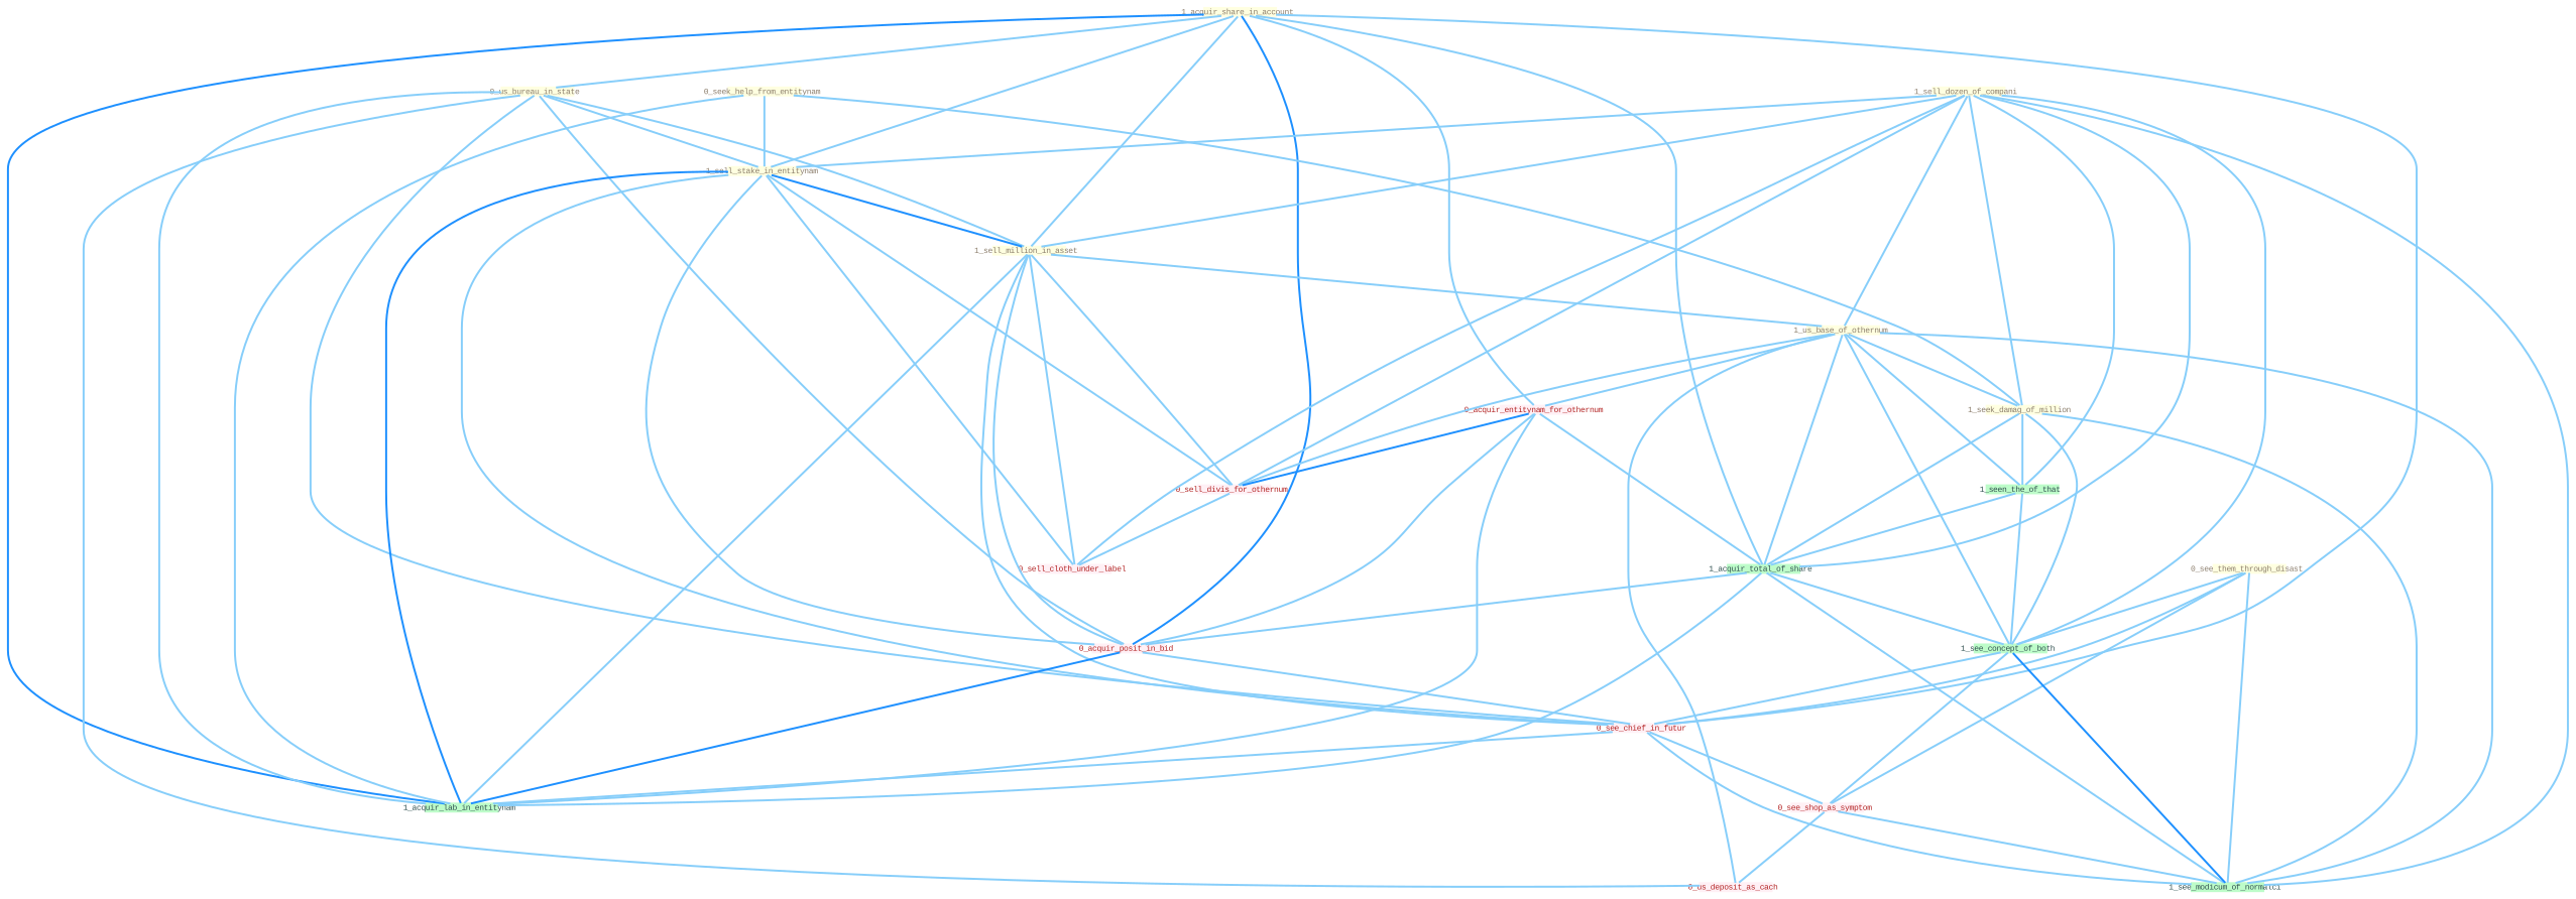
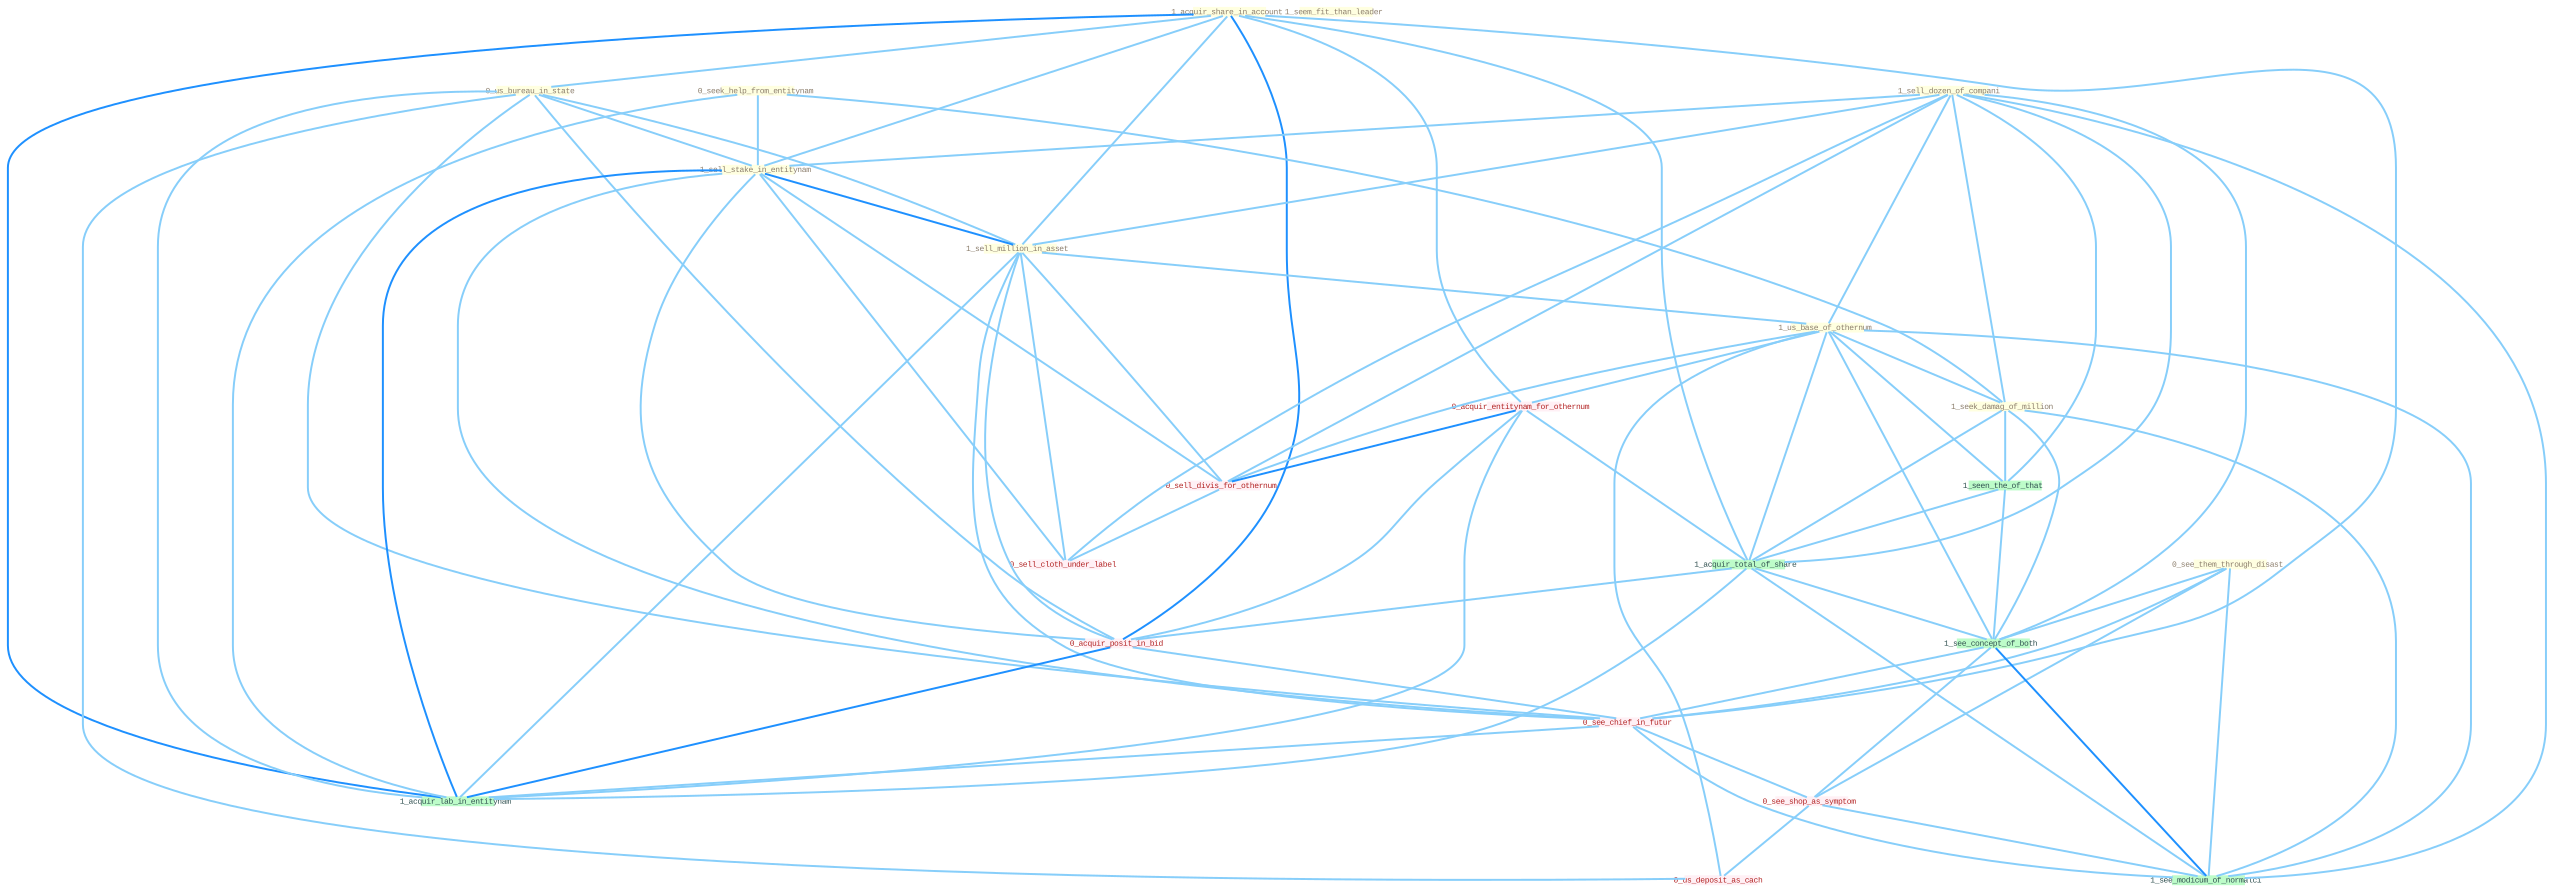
  graph {
    fontname="Liberation Mono"
    node [color="#ffffe0" fixedsize=true fontcolor="#8b7d6b" fontname="Liberation Mono" fontsize=4 shape=polygon style=filled]
    edge [color="#87cefa" fontname="Liberation Mono" w=1]
    "1_acquir_share_in_account " [height=.06 width=.5]
    "1_sell_dozen_of_compani " [height=.06 width=.5]
    "0_us_bureau_in_state " [height=.06 width=.5]
    "0_see_them_through_disast " [height=.06 width=.5]
    "0_seek_help_from_entitynam " [height=.06 width=.5]
    "1_sell_stake_in_entitynam " [height=.06 width=.5]
    "1_sell_million_in_asset " [height=.06 width=.5]
+   "1_seem_fit_than_leader " [height=.06 width=.5]
    "1_us_base_of_othernum " [height=.06 width=.5]
    "1_seek_damag_of_million " [height=.06 width=.5]
    "0_acquir_entitynam_for_othernum " [color="#fff0f5" fontcolor="#b22222" height=.06 width=.5]
    "0_sell_divis_for_othernum " [color="#fff0f5" fontcolor="#b22222" height=.06 width=.5]
    "0_sell_cloth_under_label " [color="#fff0f5" fontcolor="#b22222" height=.06 width=.5]
    "0_acquir_posit_in_bid " [color="#fff0f5" fontcolor="#b22222" height=.06 width=.5]
    "0_see_chief_in_futur " [color="#fff0f5" fontcolor="#b22222" height=.06 width=.5]
    "0_see_shop_as_symptom " [color="#fff0f5" fontcolor="#b22222" height=.06 width=.5]
    "0_us_deposit_as_cach " [color="#fff0f5" fontcolor="#b22222" height=.06 width=.5]
    "1_acquir_total_of_share " [color="#BDFCC9" fontcolor="#2f4f4f" height=.06 width=.5]
    "1_acquir_lab_in_entitynam " [color="#BDFCC9" fontcolor="#2f4f4f" height=.06 width=.5]
    "1_seen_the_of_that " [color="#BDFCC9" fontcolor="#2f4f4f" height=.06 width=.5]
    "1_see_concept_of_both " [color="#BDFCC9" fontcolor="#2f4f4f" height=.06 width=.5]
    "1_see_modicum_of_normalci " [color="#BDFCC9" fontcolor="#2f4f4f" height=.06 width=.5]
    subgraph sub_1 {
      "1_acquir_share_in_account "
      "1_sell_dozen_of_compani "
      "0_us_bureau_in_state "
      "0_see_them_through_disast "
      "0_seek_help_from_entitynam "
      "1_sell_stake_in_entitynam "
      "1_sell_million_in_asset "
+     "1_seem_fit_than_leader "
      "1_us_base_of_othernum "
      "1_seek_damag_of_million "
    }
    subgraph sub_2 {
      "0_acquir_entitynam_for_othernum "
      "0_sell_divis_for_othernum "
      "0_sell_cloth_under_label "
      "0_acquir_posit_in_bid "
      "0_see_chief_in_futur "
      "0_see_shop_as_symptom "
      "0_us_deposit_as_cach "
    }
    "1_acquir_share_in_account " -- "0_us_bureau_in_state "
    "1_acquir_share_in_account " -- "1_sell_stake_in_entitynam "
    "1_acquir_share_in_account " -- "1_sell_million_in_asset "
    "1_acquir_share_in_account " -- "0_acquir_entitynam_for_othernum "
    "1_acquir_share_in_account " -- "0_acquir_posit_in_bid " [color="#1e90ff" w=2]
    "1_acquir_share_in_account " -- "0_see_chief_in_futur "
    "1_acquir_share_in_account " -- "1_acquir_total_of_share "
    "1_acquir_share_in_account " -- "1_acquir_lab_in_entitynam " [color="#1e90ff" w=2]
    "1_sell_dozen_of_compani " -- "1_sell_stake_in_entitynam "
    "1_sell_dozen_of_compani " -- "1_sell_million_in_asset "
    "1_sell_dozen_of_compani " -- "1_us_base_of_othernum "
    "1_sell_dozen_of_compani " -- "1_seek_damag_of_million "
    "1_sell_dozen_of_compani " -- "0_sell_divis_for_othernum "
    "1_sell_dozen_of_compani " -- "0_sell_cloth_under_label "
    "1_sell_dozen_of_compani " -- "1_acquir_total_of_share "
    "1_sell_dozen_of_compani " -- "1_seen_the_of_that "
    "1_sell_dozen_of_compani " -- "1_see_concept_of_both "
    "1_sell_dozen_of_compani " -- "1_see_modicum_of_normalci "
    "0_us_bureau_in_state " -- "1_sell_stake_in_entitynam "
    "0_us_bureau_in_state " -- "1_sell_million_in_asset "
    "0_us_bureau_in_state " -- "0_acquir_posit_in_bid "
    "0_us_bureau_in_state " -- "0_see_chief_in_futur "
    "0_us_bureau_in_state " -- "0_us_deposit_as_cach "
    "0_us_bureau_in_state " -- "1_acquir_lab_in_entitynam "
    "0_see_them_through_disast " -- "0_see_chief_in_futur "
    "0_see_them_through_disast " -- "0_see_shop_as_symptom "
    "0_see_them_through_disast " -- "1_see_concept_of_both "
    "0_see_them_through_disast " -- "1_see_modicum_of_normalci "
    "0_seek_help_from_entitynam " -- "1_sell_stake_in_entitynam "
    "0_seek_help_from_entitynam " -- "1_seek_damag_of_million "
    "0_seek_help_from_entitynam " -- "1_acquir_lab_in_entitynam "
    "1_sell_stake_in_entitynam " -- "1_sell_million_in_asset " [color="#1e90ff" w=2]
    "1_sell_stake_in_entitynam " -- "0_sell_divis_for_othernum "
    "1_sell_stake_in_entitynam " -- "0_sell_cloth_under_label "
    "1_sell_stake_in_entitynam " -- "0_acquir_posit_in_bid "
    "1_sell_stake_in_entitynam " -- "0_see_chief_in_futur "
    "1_sell_stake_in_entitynam " -- "1_acquir_lab_in_entitynam " [color="#1e90ff" w=2]
    "1_sell_million_in_asset " -- "1_us_base_of_othernum "
    "1_sell_million_in_asset " -- "0_sell_divis_for_othernum "
    "1_sell_million_in_asset " -- "0_sell_cloth_under_label "
    "1_sell_million_in_asset " -- "0_acquir_posit_in_bid "
    "1_sell_million_in_asset " -- "0_see_chief_in_futur "
    "1_sell_million_in_asset " -- "1_acquir_lab_in_entitynam "
    "1_us_base_of_othernum " -- "1_seek_damag_of_million "
    "1_us_base_of_othernum " -- "0_acquir_entitynam_for_othernum "
    "1_us_base_of_othernum " -- "0_sell_divis_for_othernum "
    "1_us_base_of_othernum " -- "0_us_deposit_as_cach "
    "1_us_base_of_othernum " -- "1_acquir_total_of_share "
    "1_us_base_of_othernum " -- "1_seen_the_of_that "
    "1_us_base_of_othernum " -- "1_see_concept_of_both "
    "1_us_base_of_othernum " -- "1_see_modicum_of_normalci "
    "1_seek_damag_of_million " -- "1_acquir_total_of_share "
    "1_seek_damag_of_million " -- "1_seen_the_of_that "
    "1_seek_damag_of_million " -- "1_see_concept_of_both "
    "1_seek_damag_of_million " -- "1_see_modicum_of_normalci "
    "0_acquir_entitynam_for_othernum " -- "0_sell_divis_for_othernum " [color="#1e90ff" w=2]
    "0_acquir_entitynam_for_othernum " -- "0_acquir_posit_in_bid "
    "0_acquir_entitynam_for_othernum " -- "1_acquir_total_of_share "
    "0_acquir_entitynam_for_othernum " -- "1_acquir_lab_in_entitynam "
    "0_sell_divis_for_othernum " -- "0_sell_cloth_under_label "
    "0_acquir_posit_in_bid " -- "0_see_chief_in_futur "
    "0_acquir_posit_in_bid " -- "1_acquir_lab_in_entitynam " [color="#1e90ff" w=2]
    "0_see_chief_in_futur " -- "0_see_shop_as_symptom "
    "0_see_chief_in_futur " -- "1_acquir_lab_in_entitynam "
    "0_see_chief_in_futur " -- "1_see_modicum_of_normalci "
    "0_see_shop_as_symptom " -- "0_us_deposit_as_cach "
    "0_see_shop_as_symptom " -- "1_see_modicum_of_normalci "
    "1_acquir_total_of_share " -- "0_acquir_posit_in_bid "
    "1_acquir_total_of_share " -- "1_acquir_lab_in_entitynam "
    "1_acquir_total_of_share " -- "1_see_concept_of_both "
    "1_acquir_total_of_share " -- "1_see_modicum_of_normalci "
    "1_seen_the_of_that " -- "1_acquir_total_of_share "
    "1_seen_the_of_that " -- "1_see_concept_of_both "
    "1_see_concept_of_both " -- "0_see_chief_in_futur "
    "1_see_concept_of_both " -- "0_see_shop_as_symptom "
    "1_see_concept_of_both " -- "1_see_modicum_of_normalci " [color="#1e90ff" w=2]
  }
